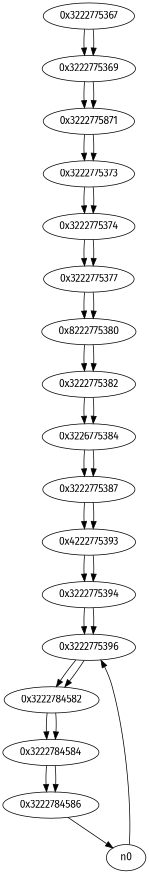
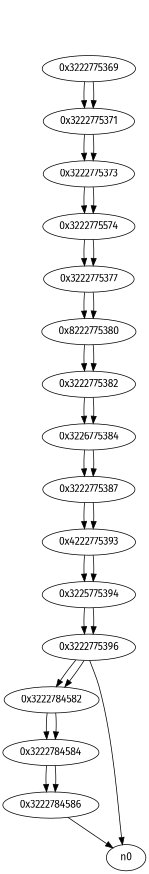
  digraph {
    fontname="Fira Sans"
    node [fontname="Fira Sans"]
    edge [fontname="Fira Sans"]
-   n1 [label="0x3222775367"]
    n2 [label="0x3222775369"]
-   n3 [label="0x3222775871"]
+   n3 [label="0x3222775371"]
    n4 [label="0x3222775373"]
-   n5 [label="0x3222775374"]
+   n5 [label="0x3222775574"]
    n6 [label="0x3222775377"]
    n7 [label="0x8222775380"]
    n8 [label="0x3222775382"]
    n9 [label="0x3226775384"]
    n10 [label="0x3222775387"]
    n11 [label="0x4222775393"]
-   n12 [label="0x3222775394"]
+   n12 [label="0x3225775394"]
    n13 [label="0x3222775396"]
    n14 [label="0x3222784582"]
    n0
    n15 [label="0x3222784584"]
    n16 [label="0x3222784586"]
-   n1 -> n2
-   n1 -> n2
    n2 -> n3
    n2 -> n3
    n3 -> n4
    n3 -> n4
    n4 -> n5
    n4 -> n5
    n5 -> n6
    n5 -> n6
    n6 -> n7
    n6 -> n7
    n7 -> n8
    n7 -> n8
    n8 -> n9
    n8 -> n9
    n9 -> n10
    n9 -> n10
    n10 -> n11
    n10 -> n11
    n11 -> n12
    n11 -> n12
    n12 -> n13
    n12 -> n13
    n13 -> n14
    n13 -> n14
-   n0 -> n13
+   n13 -> n0
    n14 -> n15
    n14 -> n15
    n15 -> n16
    n15 -> n16
    n16 -> n0
  }
